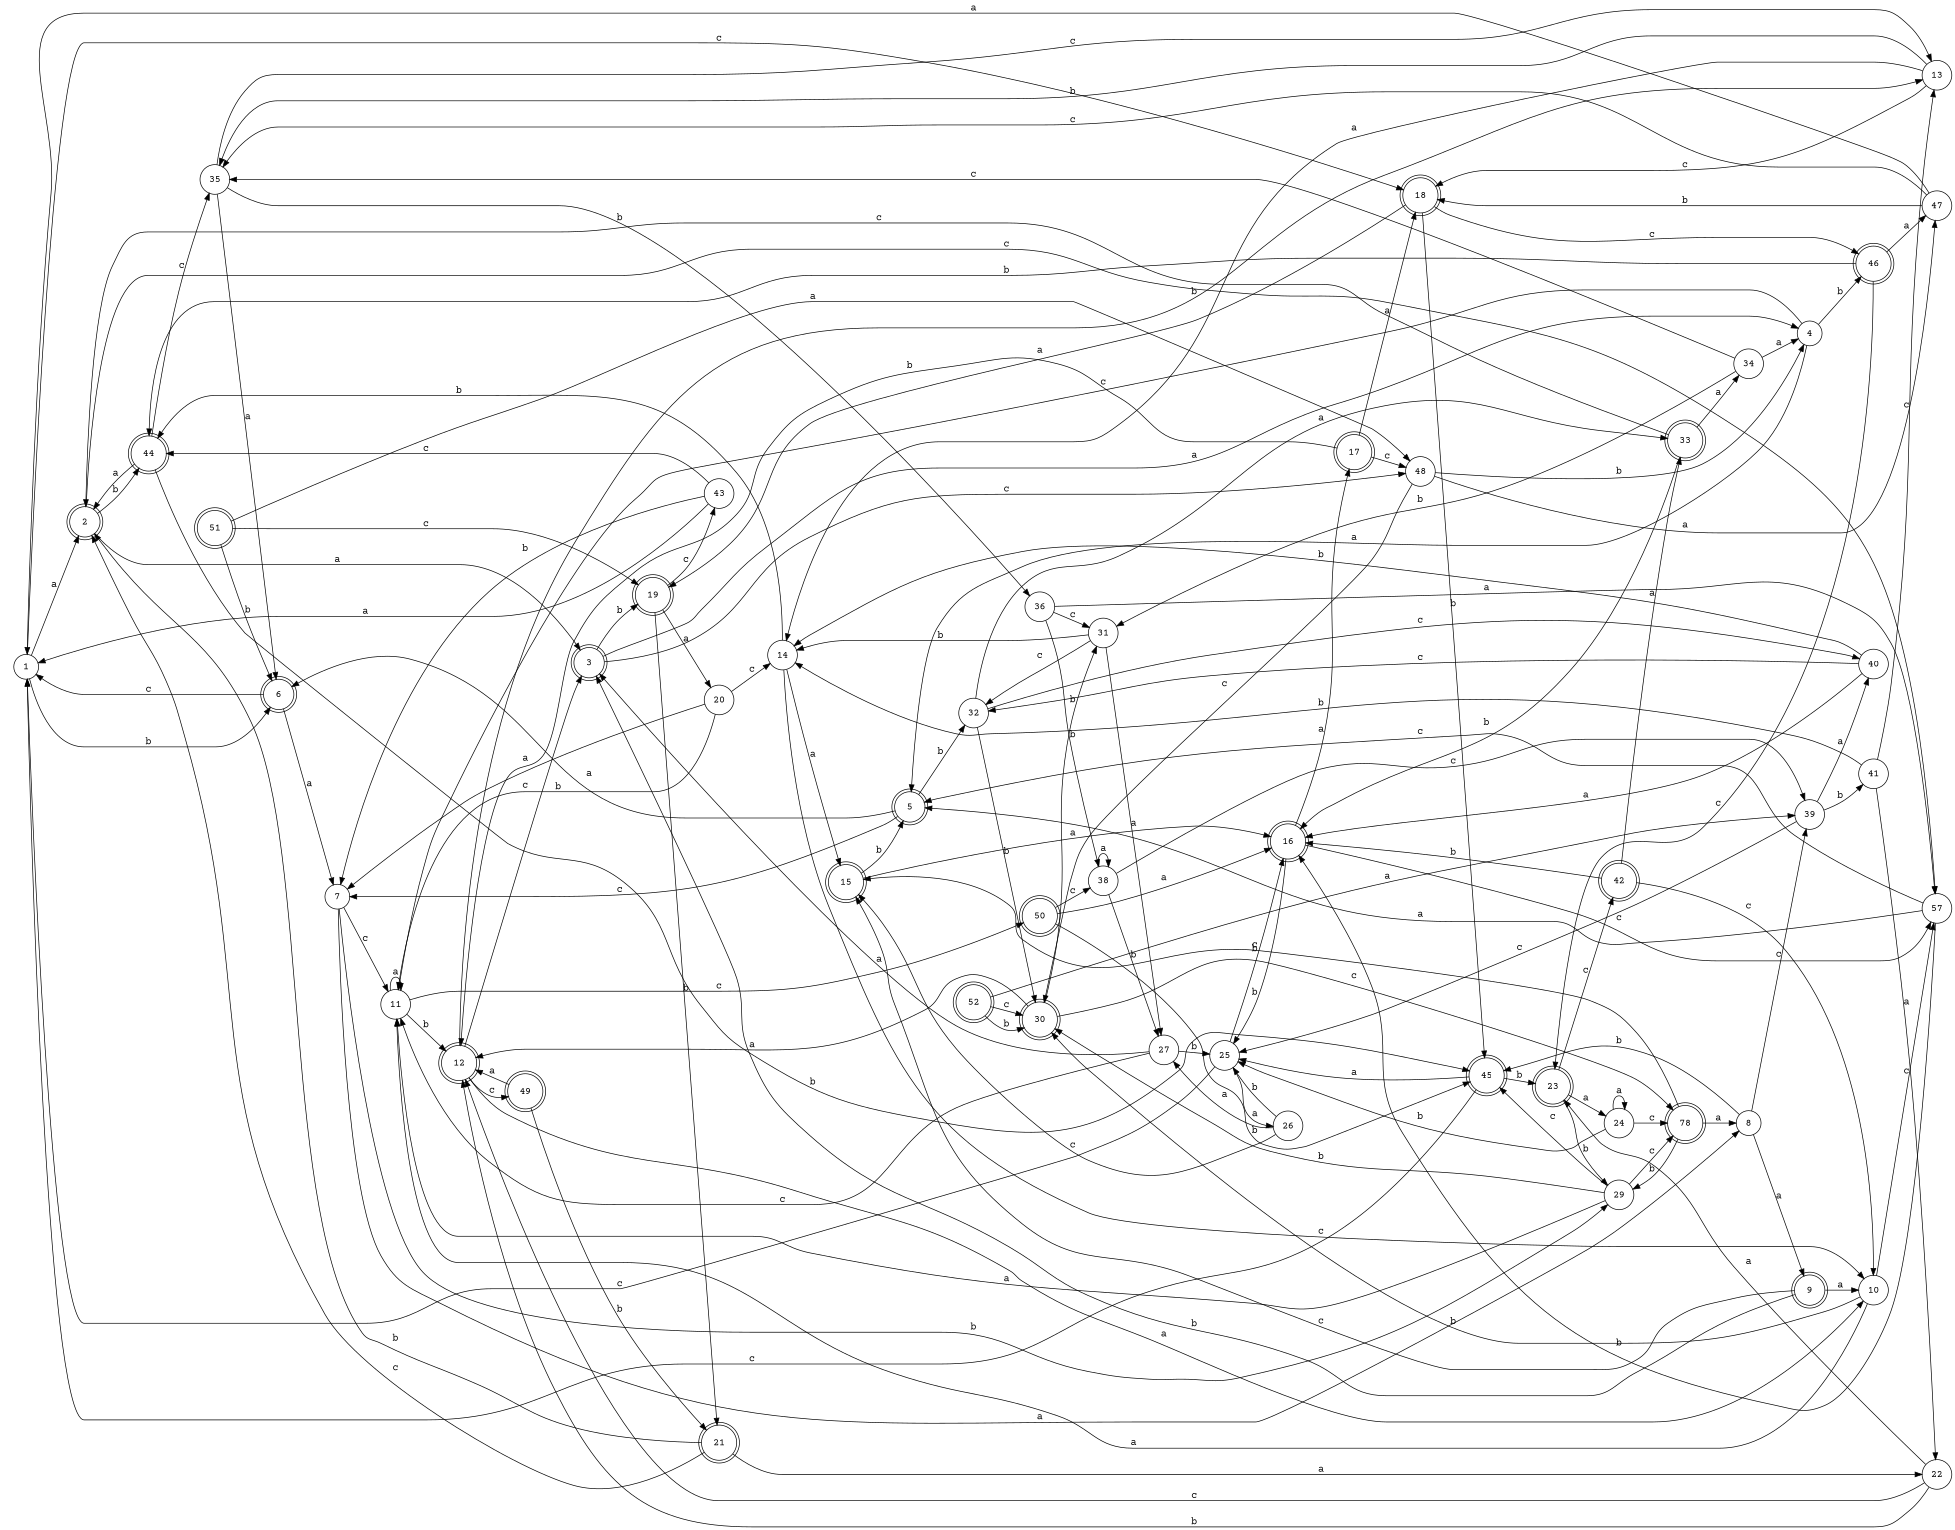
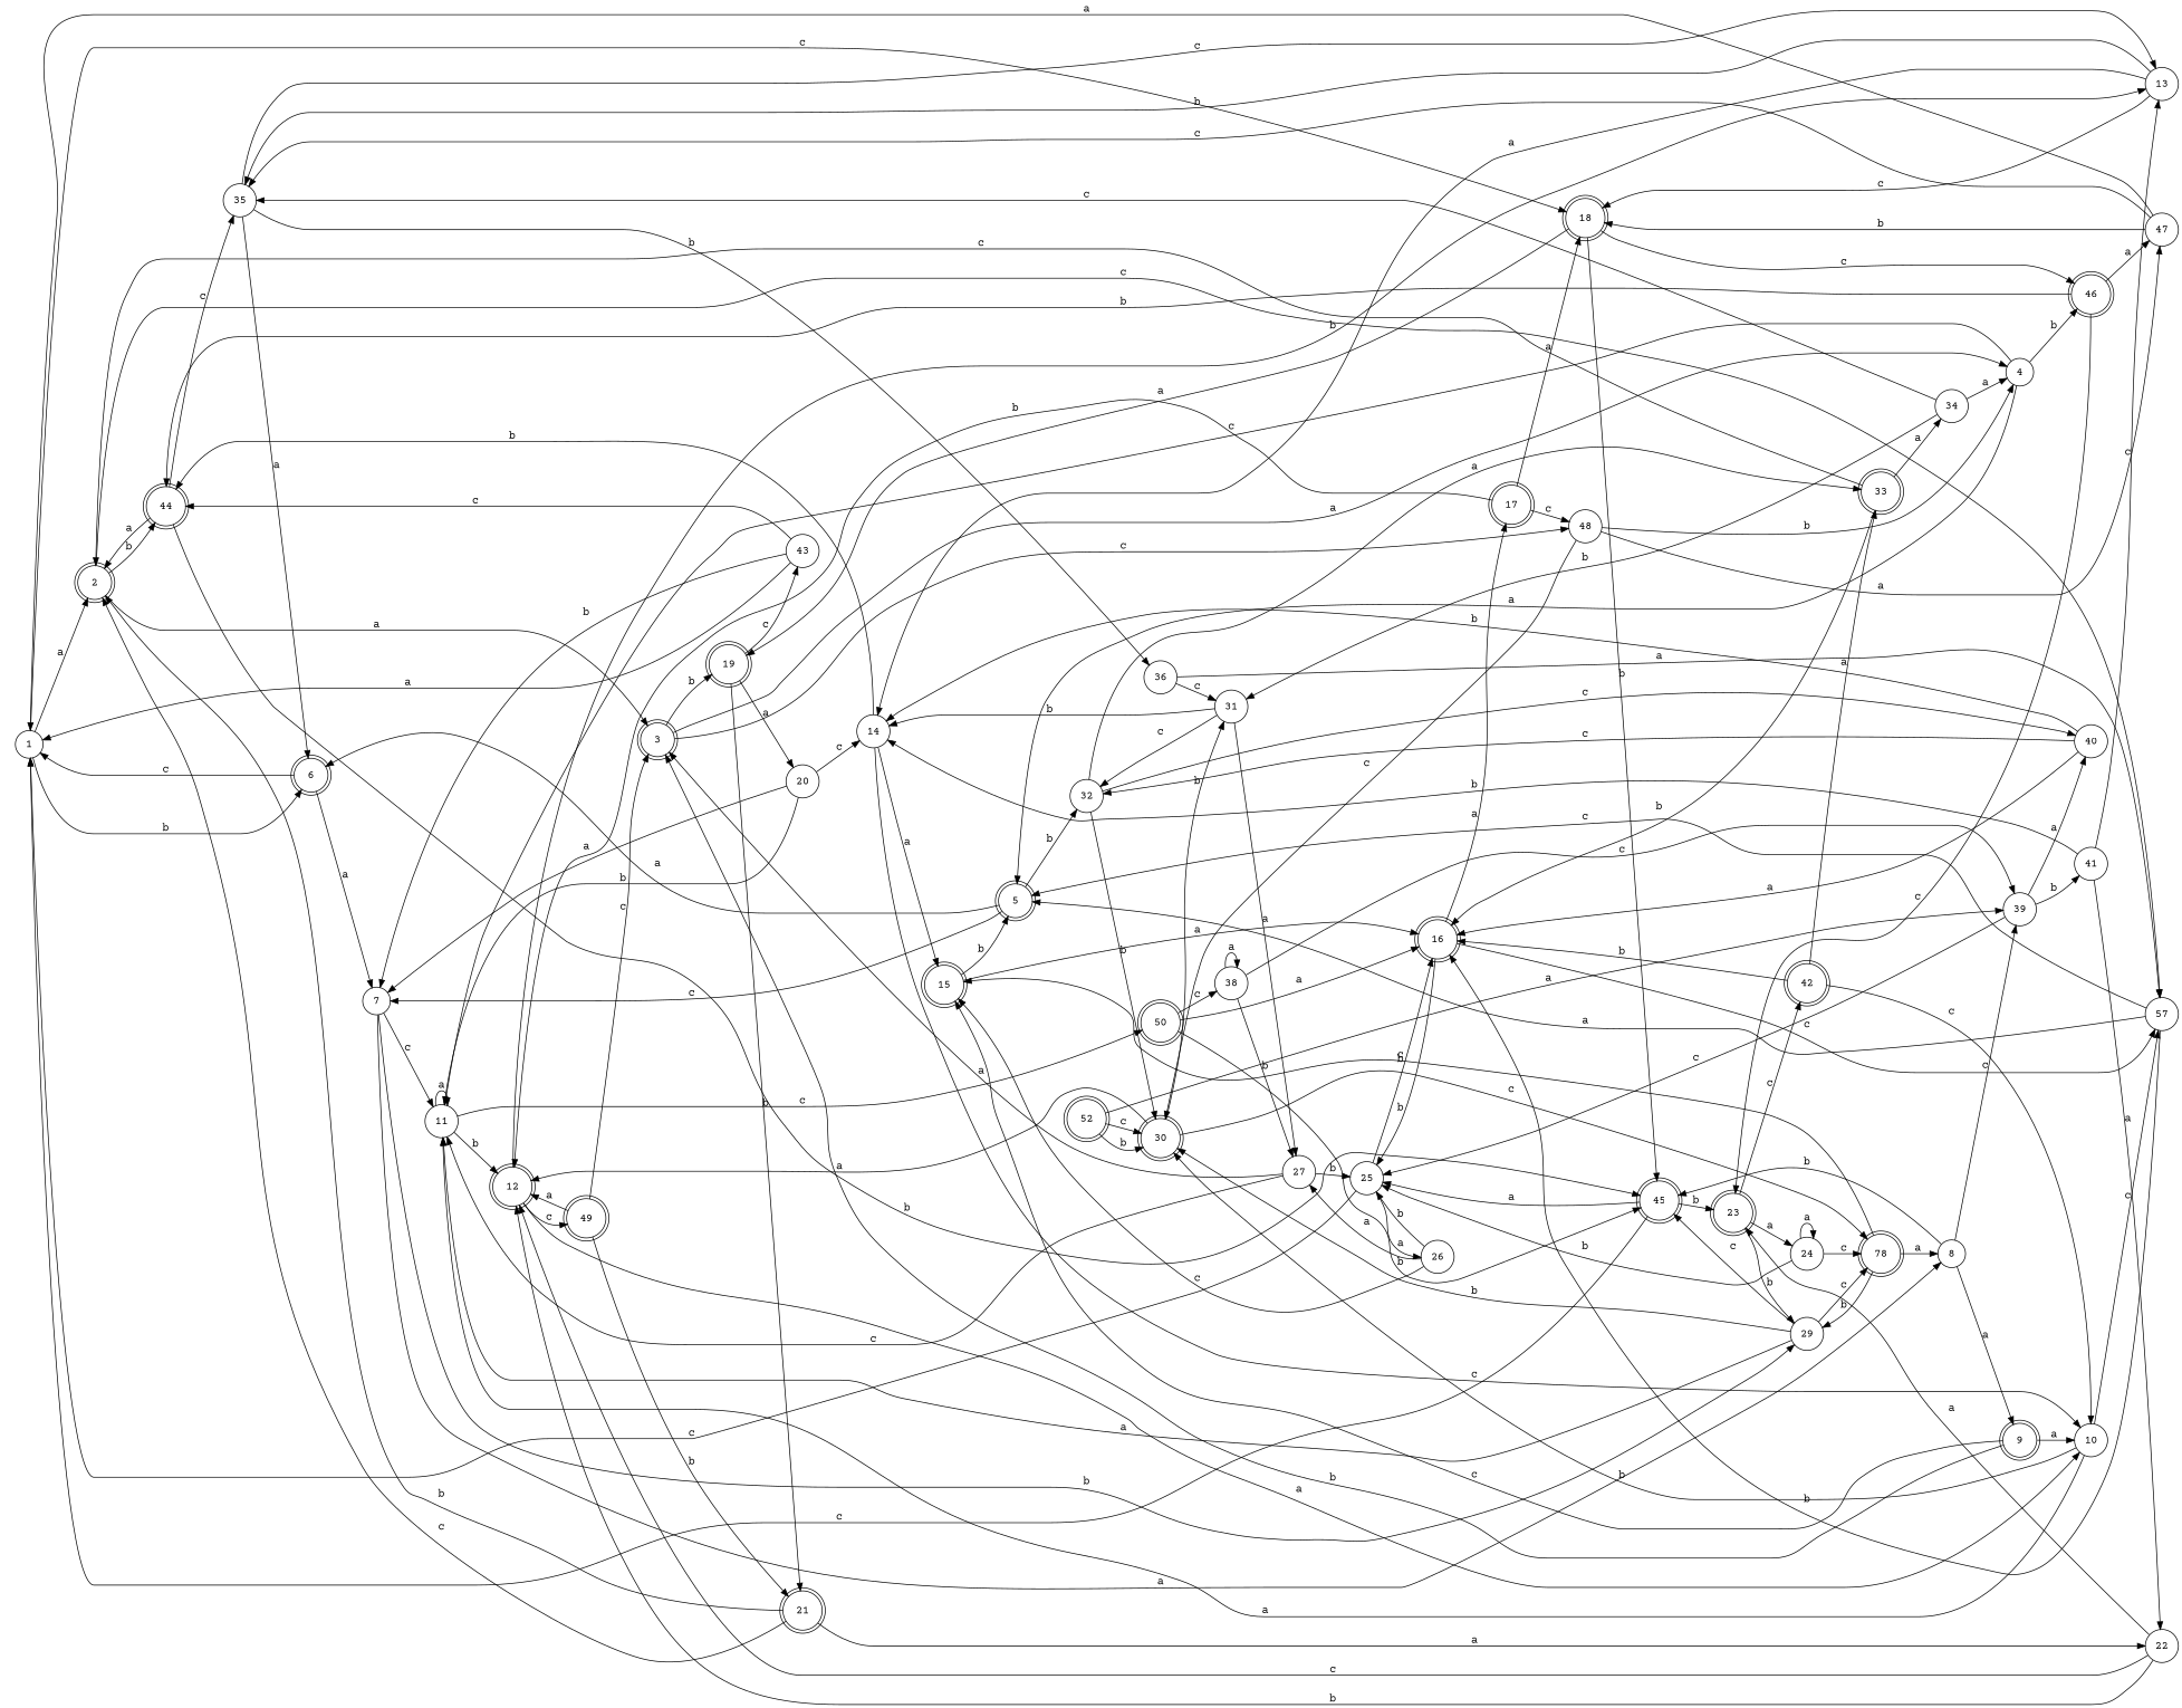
  digraph {
    fontname="Courier Prime"
    rankdir=LR
    node [color=black fillcolor=white fontname="Courier Prime" shape=circle style=filled]
    edge [fontname="Courier Prime"]
    n1 [label=1]
    n2 [label=2 shape=doublecircle style="rounded,filled"]
    n3 [label=6 shape=doublecircle style="rounded,filled"]
    n4 [label=18 shape=doublecircle style="rounded,filled"]
    n5 [label=43]
    n6 [label=44 shape=doublecircle style="rounded,filled"]
    n7 [label=7]
    n8 [label=52 shape=doublecircle style="rounded,filled"]
    n9 [label=39]
    n10 [label=30 shape=doublecircle style="rounded,filled"]
    n11 [label=3 shape=doublecircle style="rounded,filled"]
    n12 [label=57]
    n13 [label=19 shape=doublecircle style="rounded,filled"]
    n14 [label=46 shape=doublecircle style="rounded,filled"]
    n15 [label=45 shape=doublecircle style="rounded,filled"]
    n16 [label=4]
    n17 [label=48]
    n18 [label=5 shape=doublecircle style="rounded,filled"]
    n19 [label=16 shape=doublecircle style="rounded,filled"]
    n20 [label=35]
    n21 [label=11]
    n22 [label=20]
    n23 [label=21 shape=doublecircle style="rounded,filled"]
    n24 [label=47]
    n25 [label=32]
    n26 [label=12 shape=doublecircle style="rounded,filled"]
    n27 [label=50 shape=doublecircle style="rounded,filled"]
    n28 [label=23 shape=doublecircle style="rounded,filled"]
    n29 [label=8]
    n30 [label=29]
    n31 [label=33 shape=doublecircle style="rounded,filled"]
    n32 [label=40]
-   n33 [label=51 shape=doublecircle style="rounded,filled"]
    n34 [label=9 shape=doublecircle style="rounded,filled"]
    n35 [label=78 shape=doublecircle style="rounded,filled"]
    n36 [label=10]
    n37 [label=15 shape=doublecircle style="rounded,filled"]
    n38 [label=25]
    n39 [label=41]
    n40 [label=31]
    n41 [label=13]
    n42 [label=49 shape=doublecircle style="rounded,filled"]
    n43 [label=38]
    n44 [label=14]
    n45 [label=36]
    n46 [label=17 shape=doublecircle style="rounded,filled"]
    n47 [label=26]
    n48 [label=22]
    n49 [label=24]
    n50 [label=42 shape=doublecircle style="rounded,filled"]
    n51 [label=27]
    n52 [label=34]
    n1 -> n2 [label=a]
    n1 -> n3 [label=b]
    n1 -> n4 [label=c]
    n2 -> n6 [label=b]
    n2 -> n11 [label=a]
    n2 -> n12 [label=c]
    n3 -> n1 [label=c]
    n3 -> n7 [label=a]
    n4 -> n13 [label=a]
    n4 -> n14 [label=c]
    n4 -> n15 [label=b]
    n5 -> n1 [label=a]
    n5 -> n6 [label=c]
    n5 -> n7 [label=b]
    n6 -> n2 [label=a]
    n6 -> n15 [label=b]
    n6 -> n20 [label=c]
    n7 -> n21 [label=c]
    n7 -> n29 [label=a]
    n7 -> n30 [label=b]
    n8 -> n9 [label=a]
    n8 -> n10 [label=b]
    n8 -> n10 [label=c]
    n9 -> n32 [label=a]
    n9 -> n38 [label=c]
    n9 -> n39 [label=b]
    n10 -> n26 [label=a]
    n10 -> n35 [label=c]
    n10 -> n40 [label=b]
    n11 -> n13 [label=b]
    n11 -> n16 [label=a]
    n11 -> n17 [label=c]
    n12 -> n18 [label=a]
    n12 -> n18 [label=c]
    n12 -> n19 [label=b]
    n13 -> n5 [label=c]
    n13 -> n22 [label=a]
    n13 -> n23 [label=b]
    n14 -> n6 [label=b]
    n14 -> n24 [label=a]
    n14 -> n28 [label=c]
    n15 -> n1 [label=c]
    n15 -> n28 [label=b]
    n15 -> n38 [label=a]
    n16 -> n14 [label=b]
    n16 -> n18 [label=a]
    n16 -> n21 [label=c]
    n17 -> n10 [label=c]
    n17 -> n16 [label=b]
    n17 -> n24 [label=a]
    n18 -> n3 [label=a]
    n18 -> n7 [label=c]
    n18 -> n25 [label=b]
    n19 -> n12 [label=c]
    n19 -> n38 [label=b]
    n19 -> n46 [label=a]
    n20 -> n3 [label=a]
    n20 -> n41 [label=c]
    n20 -> n45 [label=b]
    n21 -> n21 [label=a]
    n21 -> n26 [label=b]
    n21 -> n27 [label=c]
    n22 -> n7 [label=a]
    n22 -> n21 [label=b]
    n22 -> n44 [label=c]
    n23 -> n2 [label=b]
    n23 -> n2 [label=c]
    n23 -> n48 [label=a]
    n24 -> n1 [label=a]
    n24 -> n4 [label=b]
    n24 -> n20 [label=c]
    n25 -> n10 [label=b]
    n25 -> n31 [label=a]
    n25 -> n32 [label=c]
    n26 -> n36 [label=a]
    n26 -> n41 [label=b]
    n26 -> n42 [label=c]
    n27 -> n15 [label=b]
    n27 -> n19 [label=a]
    n27 -> n43 [label=c]
    n28 -> n30 [label=b]
    n28 -> n49 [label=a]
    n28 -> n50 [label=c]
    n29 -> n9 [label=c]
    n29 -> n15 [label=b]
    n29 -> n34 [label=a]
    n30 -> n10 [label=b]
    n30 -> n15 [label=c]
    n30 -> n21 [label=a]
    n30 -> n35 [label=c]
    n31 -> n2 [label=c]
    n31 -> n19 [label=b]
    n31 -> n52 [label=a]
    n32 -> n19 [label=a]
    n32 -> n25 [label=c]
    n32 -> n44 [label=b]
-   n33 -> n3 [label=b]
-   n33 -> n13 [label=c]
-   n33 -> n17 [label=a]
    n34 -> n11 [label=b]
    n34 -> n36 [label=a]
    n34 -> n37 [label=c]
    n35 -> n29 [label=a]
    n35 -> n30 [label=b]
    n35 -> n37 [label=c]
    n36 -> n10 [label=b]
    n36 -> n12 [label=c]
    n36 -> n21 [label=a]
    n37 -> n18 [label=b]
    n37 -> n19 [label=a]
    n38 -> n1 [label=c]
    n38 -> n19 [label=b]
    n38 -> n47 [label=a]
    n39 -> n41 [label=c]
    n39 -> n44 [label=b]
    n39 -> n48 [label=a]
    n40 -> n25 [label=c]
    n40 -> n44 [label=b]
    n40 -> n51 [label=a]
    n41 -> n4 [label=c]
    n41 -> n20 [label=b]
    n41 -> n44 [label=a]
-   n26 -> n11 [label=c]
+   n42 -> n11 [label=c]
    n42 -> n23 [label=b]
    n42 -> n26 [label=a]
    n43 -> n9 [label=c]
    n43 -> n43 [label=a]
    n43 -> n51 [label=b]
    n44 -> n6 [label=b]
    n44 -> n36 [label=c]
    n44 -> n37 [label=a]
    n45 -> n12 [label=a]
    n45 -> n40 [label=c]
-   n45 -> n43 [label=b]
    n46 -> n4 [label=a]
    n46 -> n17 [label=c]
    n46 -> n26 [label=b]
    n47 -> n37 [label=c]
    n47 -> n38 [label=b]
    n47 -> n51 [label=a]
    n48 -> n26 [label=b]
    n48 -> n26 [label=c]
    n48 -> n28 [label=a]
    n49 -> n35 [label=c]
    n49 -> n38 [label=b]
    n49 -> n49 [label=a]
    n50 -> n19 [label=b]
    n50 -> n31 [label=a]
    n50 -> n36 [label=c]
    n51 -> n11 [label=a]
    n51 -> n21 [label=c]
    n51 -> n38 [label=b]
    n52 -> n16 [label=a]
    n52 -> n20 [label=c]
    n52 -> n40 [label=b]
  }
